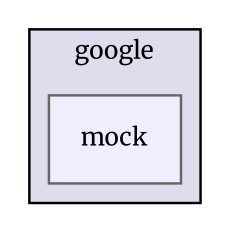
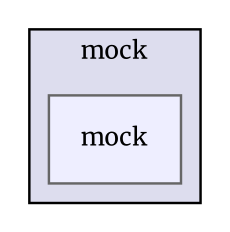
  digraph {
    compound=true
    fontname=Merriweather
    n1 [fillcolor="#eeeeff" fontname=Merriweather fontsize=10 label=mock pencolor=black shape=box style=filled color=gray40]
    subgraph cluster_1 {
      bgcolor="#ddddee"
      fontsize=10
-     label=google
+     label=mock
      pencolor=black
      n1
    }
  }
